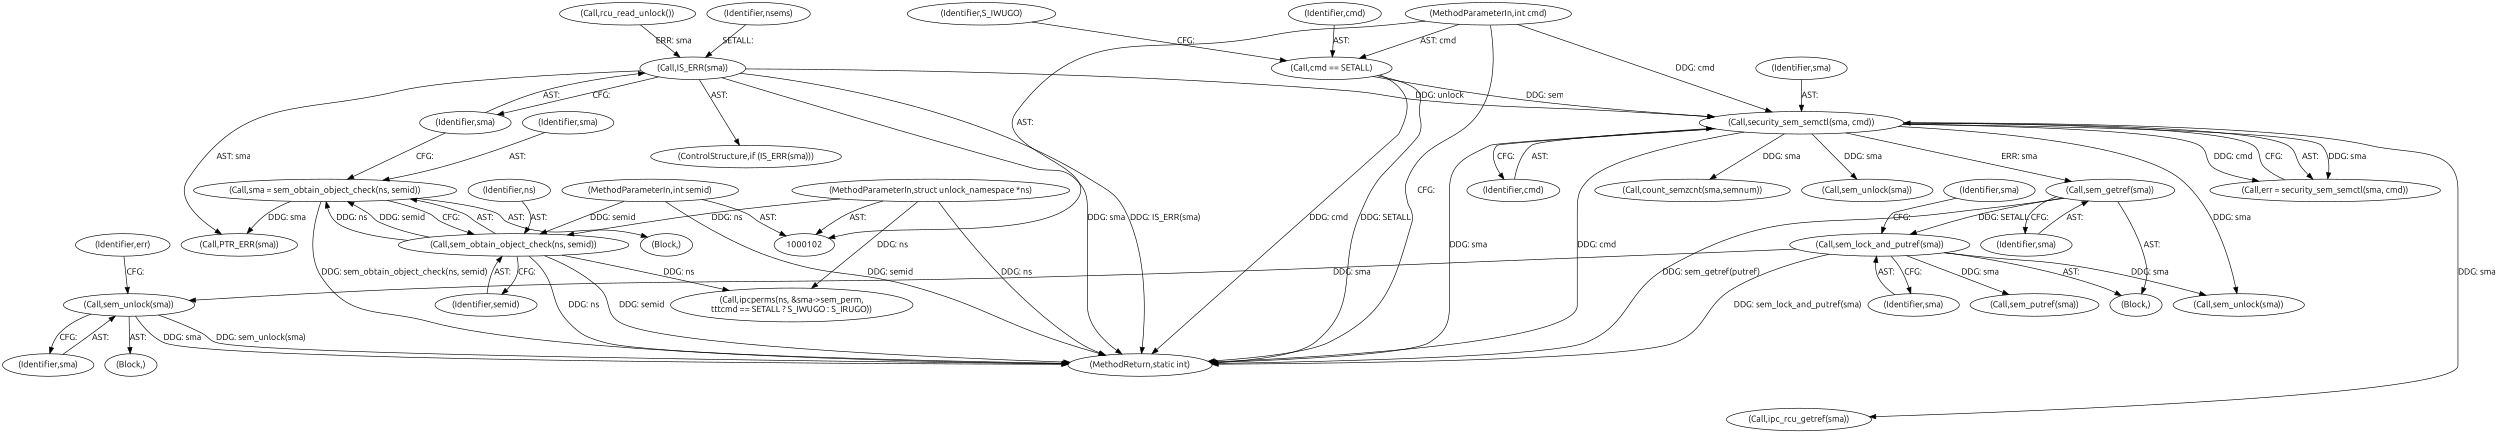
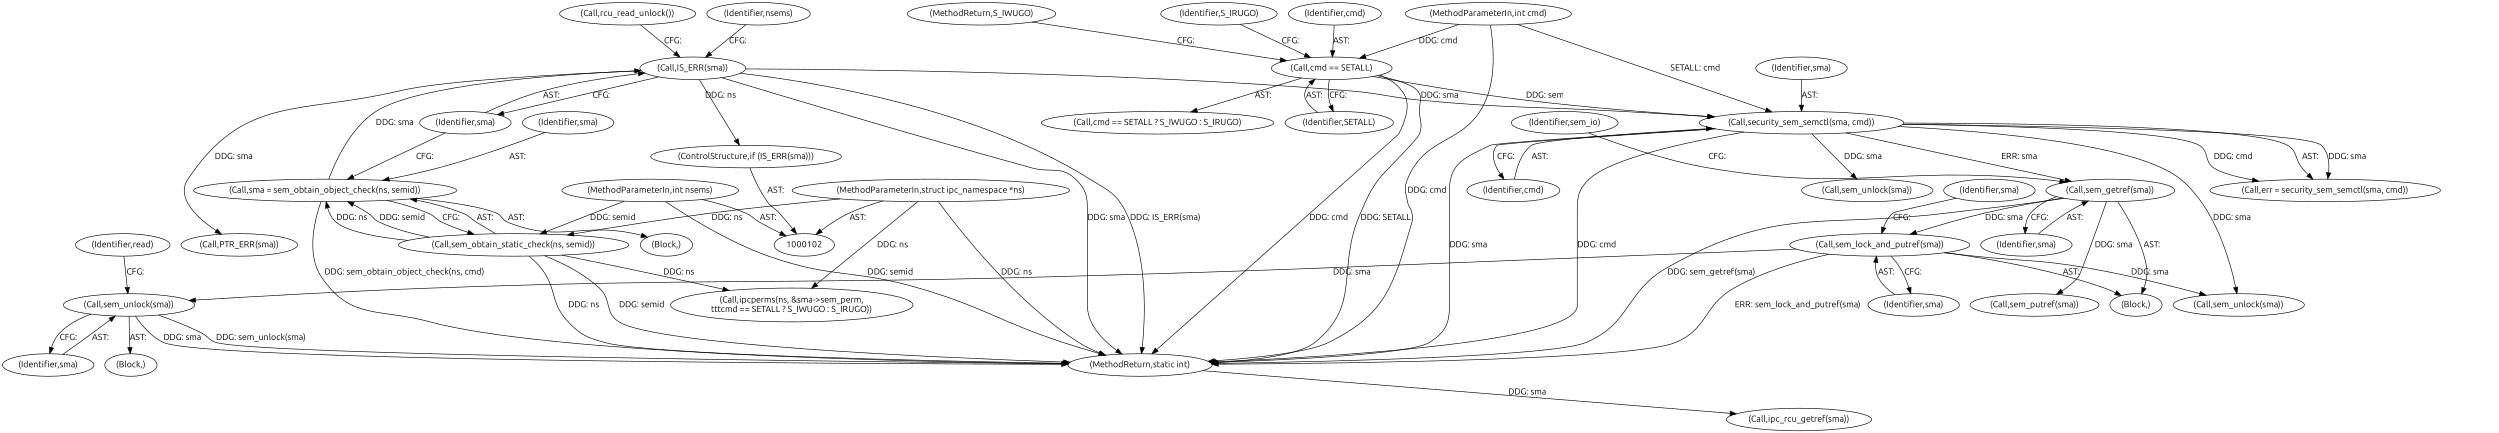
  digraph {
    fontname=Ubuntu
    node [fontname=Ubuntu]
    edge [fontname=Ubuntu]
    n1 [label="(Call,sem_unlock(sma))"]
    n2 [label="(Identifier,sma)"]
    n3 [label="(MethodReturn,static int)"]
    n4 [label="(Block,)"]
    n5 [label="(Call,sem_lock_and_putref(sma))"]
    n6 [label="(Block,)"]
    n7 [label="(Call,sem_unlock(sma))"]
    n8 [label="(Identifier,sma)"]
    n9 [label="(Call,sem_getref(sma))"]
    n10 [label="(Call,sem_putref(sma))"]
    n11 [label="(Identifier,sma)"]
    n12 [label="(Call,security_sem_semctl(sma, cmd))"]
    n13 [label="(Identifier,cmd)"]
    n14 [label="(Call,ipc_rcu_getref(sma))"]
-   n15 [label="(Call,count_semzcnt(sma,semnum))"]
    n16 [label="(Call,sem_unlock(sma))"]
    n17 [label="(Call,err = security_sem_semctl(sma, cmd))"]
    n18 [label="(Call,IS_ERR(sma))"]
    n19 [label="(ControlStructure,if (IS_ERR(sma)))"]
    n20 [label="(Call,PTR_ERR(sma))"]
    n21 [label="(Identifier,sma)"]
    n22 [label="(Call,sma = sem_obtain_object_check(ns, semid))"]
-   n23 [label="(Call,sem_obtain_object_check(ns, semid))"]
+   n23 [label="(Call,sem_obtain_static_check(ns, semid))"]
    n24 [label="(Block,)"]
    n25 [label="(Call,ipcperms(ns, &sma->sem_perm,\n\t\t\tcmd == SETALL ? S_IWUGO : S_IRUGO))"]
-   n26 [label="(Identifier,semid)"]
-   n27 [label="(MethodParameterIn,struct unlock_namespace *ns)"]
+   n27 [label="(MethodParameterIn,struct ipc_namespace *ns)"]
    1000102
-   n29 [label="(MethodParameterIn,int semid)"]
+   n29 [label="(MethodParameterIn,int nsems)"]
    n30 [label="(Call,cmd == SETALL)"]
+   n31 [label="(Call,cmd == SETALL ? S_IWUGO : S_IRUGO)"]
+   n32 [label="(Identifier,SETALL)"]
    n33 [label="(MethodParameterIn,int cmd)"]
    n34 [label="(Identifier,nsems)"]
    n35 [label="(Identifier,sma)"]
    n36 [label="(Identifier,sma)"]
-   n37 [label="(Identifier,ns)"]
-   n39 [label="(Identifier,S_IWUGO)"]
+   n38 [label="(Identifier,sem_io)"]
+   n39 [label="(MethodReturn,S_IWUGO)"]
    n40 [label="(Identifier,sma)"]
+   n41 [label="(Identifier,S_IRUGO)"]
    n42 [label="(Call,rcu_read_unlock())"]
-   n43 [label="(Identifier,err)"]
+   n43 [label="(Identifier,read)"]
    n44 [label="(Identifier,cmd)"]
    n1 -> n2 [label="CFG: "]
    n1 -> n3 [label="DDG: sma"]
    n1 -> n3 [label="DDG: sem_unlock(sma)"]
    n1 -> n4 [label="AST: "]
    n2 -> n1 [label="AST: "]
    n5 -> n1 [label="DDG: sma"]
-   n5 -> n3 [label="DDG: sem_lock_and_putref(sma)"]
+   n5 -> n3 [label="ERR: sem_lock_and_putref(sma)"]
    n5 -> n6 [label="AST: "]
    n5 -> n7 [label="DDG: sma"]
    n5 -> n8 [label="CFG: "]
    n8 -> n5 [label="AST: "]
-   n9 -> n3 [label="DDG: sem_getref(putref)"]
-   n9 -> n5 [label="DDG: SETALL"]
+   n9 -> n3 [label="DDG: sem_getref(sma)"]
+   n9 -> n5 [label="DDG: sma"]
    n9 -> n6 [label="AST: "]
-   n5 -> n10 [label="DDG: sma"]
+   n9 -> n10 [label="DDG: sma"]
    n9 -> n11 [label="CFG: "]
    n11 -> n9 [label="AST: "]
    n12 -> n3 [label="DDG: sma"]
    n12 -> n3 [label="DDG: cmd"]
    n12 -> n7 [label="DDG: sma"]
    n12 -> n9 [label="ERR: sma"]
    n12 -> n13 [label="CFG: "]
-   n12 -> n14 [label="DDG: sma"]
-   n12 -> n15 [label="DDG: sma"]
+   n3 -> n14 [label="DDG: sma"]
    n12 -> n16 [label="DDG: sma"]
    n12 -> n17 [label="AST: "]
    n12 -> n17 [label="DDG: sma"]
    n12 -> n17 [label="DDG: cmd"]
    n13 -> n12 [label="AST: "]
-   n17 -> n12 [label="CFG: "]
    n18 -> n3 [label="DDG: sma"]
    n18 -> n3 [label="DDG: IS_ERR(sma)"]
-   n18 -> n12 [label="DDG: unlock"]
-   n18 -> n19 [label="AST: "]
-   n18 -> n20 [label="AST: sma"]
+   n18 -> n12 [label="DDG: sma"]
+   n18 -> n19 [label="DDG: ns"]
+   n18 -> n20 [label="DDG: sma"]
    n18 -> n21 [label="CFG: "]
    n21 -> n18 [label="AST: "]
    n21 -> n22 [label="CFG: "]
-   n22 -> n3 [label="DDG: sem_obtain_object_check(ns, semid)"]
-   n22 -> n20 [label="DDG: sma"]
+   n22 -> n3 [label="DDG: sem_obtain_object_check(ns, cmd)"]
+   n22 -> n18 [label="DDG: sma"]
    n22 -> n23 [label="CFG: "]
    n22 -> n24 [label="AST: "]
    n23 -> n3 [label="DDG: ns"]
    n23 -> n3 [label="DDG: semid"]
    n23 -> n22 [label="AST: "]
    n23 -> n22 [label="DDG: ns"]
    n23 -> n22 [label="DDG: semid"]
    n23 -> n25 [label="DDG: ns"]
-   n23 -> n26 [label="CFG: "]
-   n26 -> n23 [label="AST: "]
    n27 -> n3 [label="DDG: ns"]
    n27 -> n23 [label="DDG: ns"]
    n27 -> n25 [label="DDG: ns"]
    n27 -> 1000102 [label="AST: "]
    n29 -> n3 [label="DDG: semid"]
    n29 -> n23 [label="DDG: semid"]
    n29 -> 1000102 [label="AST: "]
    n30 -> n3 [label="DDG: SETALL"]
    n30 -> n3 [label="DDG: cmd"]
    n30 -> n12 [label="DDG: sem"]
-   n33 -> n3 [label="CFG: "]
-   n33 -> n12 [label="DDG: cmd"]
-   n33 -> 1000102 [label="AST: "]
-   n33 -> n30 [label="AST: cmd"]
-   n34 -> n18 [label="SETALL: "]
+   n30 -> n31 [label="AST: "]
+   n30 -> n32 [label="CFG: "]
+   n32 -> n30 [label="AST: "]
+   n33 -> n3 [label="DDG: cmd"]
+   n33 -> n12 [label="SETALL: cmd"]
+   n19 -> 1000102 [label="AST: "]
+   n33 -> n30 [label="DDG: cmd"]
+   n34 -> n18 [label="CFG: "]
    n35 -> n22 [label="AST: "]
    n36 -> n5 [label="CFG: "]
-   n37 -> n23 [label="AST: "]
+   n38 -> n9 [label="CFG: "]
    n39 -> n30 [label="CFG: "]
    n40 -> n12 [label="AST: "]
-   n42 -> n18 [label="ERR: sma"]
+   n41 -> n30 [label="CFG: "]
+   n42 -> n18 [label="CFG: "]
    n43 -> n1 [label="CFG: "]
    n44 -> n30 [label="AST: "]
  }
